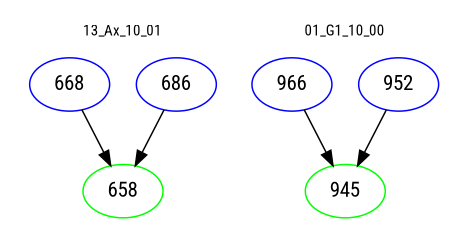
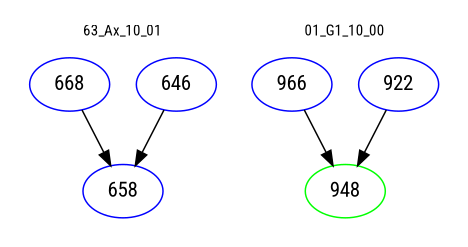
  digraph {
    fontname="Roboto Condensed"
    node [color=blue fontname="Roboto Condensed"]
    edge [color=black fontname="Roboto Condensed"]
-   n1 [label=686]
-   n2 [color=green label=658]
+   n1 [label=646]
+   n2 [label=658]
    n3 [label=668]
-   n4 [label=952]
-   n5 [color=green label=945]
+   n4 [label=922]
+   n5 [color=green label=948]
    n6 [label=966]
    subgraph cluster_1 {
      color=white
      fontsize=10
-     label="13_Ax_10_01"
+     label="63_Ax_10_01"
      n1
      n2
      n3
    }
    subgraph cluster_2 {
      color=white
      fontsize=10
      label="01_G1_10_00"
      n4
      n5
      n6
    }
    n1 -> n2
    n3 -> n2
    n4 -> n5
    n6 -> n5
  }
